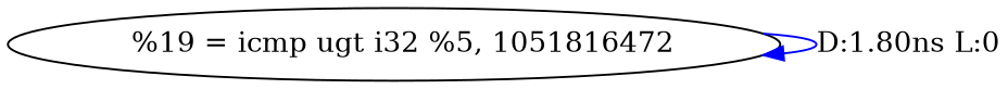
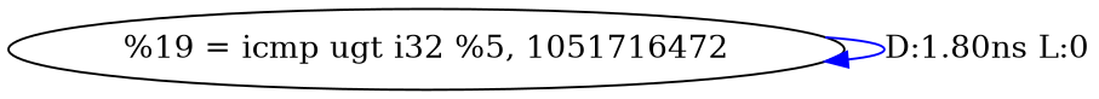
  digraph {
-   n1 [label="  %19 = icmp ugt i32 %5, 1051816472"]
+   n1 [label="%19 = icmp ugt i32 %5, 1051716472"]
    n1 -> n1 [color=blue label="D:1.80ns L:0"]
  }
